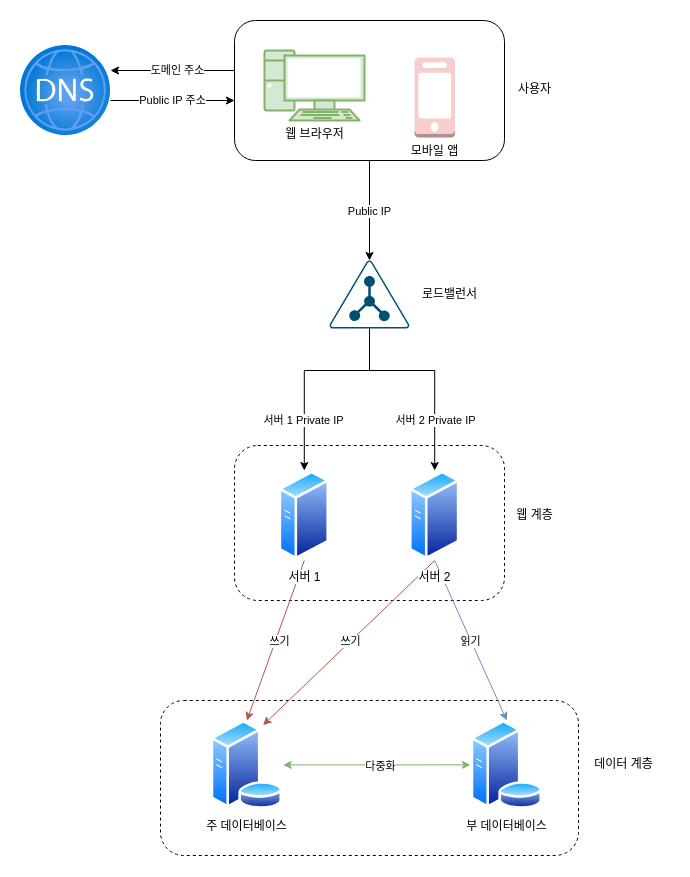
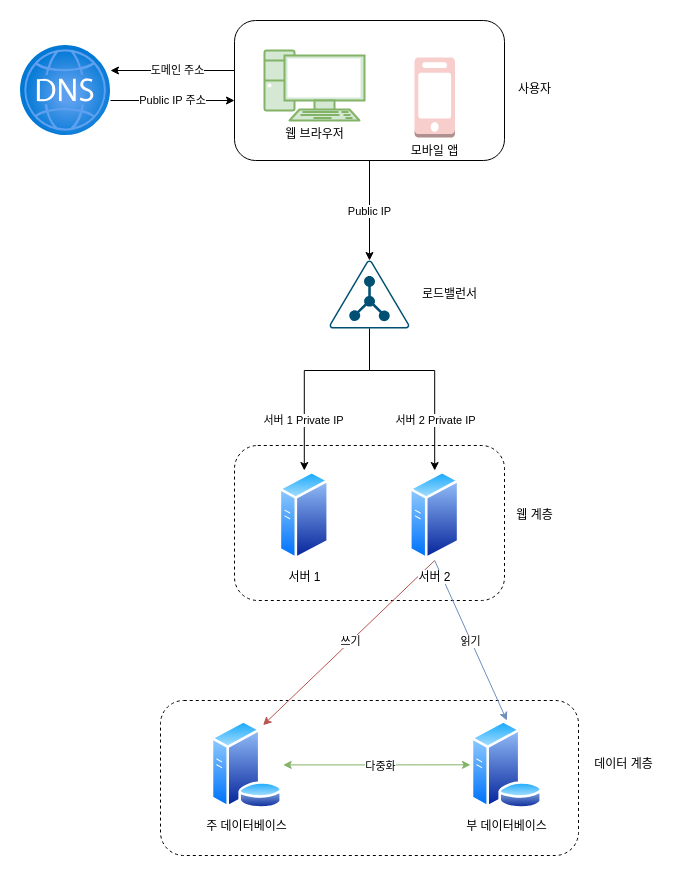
  <mxCell id="0" />
  <mxCell id="1" parent="0" />
  <mxCell id="2" value="" style="rounded=1;whiteSpace=wrap;html=1;dashed=1;" vertex="1" parent="1"><mxGeometry x="160" y="700" width="418" height="155" as="geometry" /></mxCell>
  <mxCell id="3" value="" style="rounded=1;whiteSpace=wrap;html=1;dashed=1;" vertex="1" parent="1"><mxGeometry x="234" y="445" width="270" height="155" as="geometry" /></mxCell>
  <mxCell id="4" value="" style="edgeStyle=orthogonalEdgeStyle;rounded=0;orthogonalLoop=1;jettySize=auto;html=1;" edge="1" parent="1" source="8" target="15"><mxGeometry relative="1" as="geometry" /></mxCell>
  <mxCell id="5" value="Public IP" style="edgeLabel;html=1;align=center;verticalAlign=middle;resizable=0;points=[];" vertex="1" connectable="0" parent="4"><mxGeometry y="-1" relative="1" as="geometry"><mxPoint as="offset" /></mxGeometry></mxCell>
  <mxCell id="6" value="" style="edgeStyle=orthogonalEdgeStyle;rounded=0;orthogonalLoop=1;jettySize=auto;html=1;" edge="1" parent="1"><mxGeometry relative="1" as="geometry"><mxPoint x="234" y="70" as="sourcePoint" /><mxPoint x="110" y="70" as="targetPoint" /></mxGeometry></mxCell>
  <mxCell id="7" value="도메인 주소" style="edgeLabel;html=1;align=center;verticalAlign=middle;resizable=0;points=[];" vertex="1" connectable="0" parent="6"><mxGeometry x="-0.065" y="-1" relative="1" as="geometry"><mxPoint as="offset" /></mxGeometry></mxCell>
  <mxCell id="8" value="" style="rounded=1;whiteSpace=wrap;html=1;" vertex="1" parent="1"><mxGeometry x="234" y="20" width="270" height="140" as="geometry" /></mxCell>
  <mxCell id="9" value="&lt;font&gt;웹 브라우저&lt;/font&gt;" style="verticalAlign=top;verticalLabelPosition=bottom;labelPosition=center;align=center;html=1;outlineConnect=0;gradientDirection=north;strokeWidth=1;shape=mxgraph.networks.pc;fillColor=#d5e8d4;strokeColor=#82b366;" vertex="1" parent="1"><mxGeometry x="264" y="50" width="100" height="70" as="geometry" /></mxCell>
  <mxCell id="10" value="모바일 앱" style="outlineConnect=0;dashed=0;verticalLabelPosition=bottom;verticalAlign=top;align=center;html=1;shape=mxgraph.aws3.mobile_client;fillColor=#f8cecc;strokeColor=#b85450;" vertex="1" parent="1"><mxGeometry x="414" y="57" width="40.5" height="80" as="geometry" /></mxCell>
  <mxCell id="11" value="" style="edgeStyle=orthogonalEdgeStyle;rounded=0;orthogonalLoop=1;jettySize=auto;html=1;entryX=0.5;entryY=0;entryDx=0;entryDy=0;" edge="1" parent="1" source="15" target="25"><mxGeometry relative="1" as="geometry"><mxPoint x="369" y="412" as="targetPoint" /><Array as="points"><mxPoint x="369" y="370" /><mxPoint x="304" y="370" /></Array></mxGeometry></mxCell>
  <mxCell id="12" value="서버 1 Private IP" style="edgeLabel;html=1;align=center;verticalAlign=middle;resizable=0;points=[];" vertex="1" connectable="0" parent="11"><mxGeometry x="0.595" y="-1" relative="1" as="geometry"><mxPoint y="-8" as="offset" /></mxGeometry></mxCell>
  <mxCell id="13" value="" style="edgeStyle=orthogonalEdgeStyle;rounded=0;orthogonalLoop=1;jettySize=auto;html=1;entryX=0.5;entryY=0;entryDx=0;entryDy=0;exitX=0.5;exitY=1;exitDx=0;exitDy=0;exitPerimeter=0;" edge="1" parent="1" source="15" target="30"><mxGeometry relative="1" as="geometry"><mxPoint x="489" y="294" as="targetPoint" /><Array as="points"><mxPoint x="369" y="370" /><mxPoint x="434" y="370" /></Array></mxGeometry></mxCell>
  <mxCell id="14" value="서버 2 Private IP" style="edgeLabel;html=1;align=center;verticalAlign=middle;resizable=0;points=[];" vertex="1" connectable="0" parent="13"><mxGeometry x="0.595" relative="1" as="geometry"><mxPoint y="-8" as="offset" /></mxGeometry></mxCell>
  <mxCell id="15" value="" style="points=[[0.5,0,0],[0.765,0.48,0],[0.99,0.98,0],[0.5,1,0],[0.01,0.98,0],[0.235,0.48,0]];verticalLabelPosition=bottom;sketch=0;html=1;verticalAlign=top;aspect=fixed;align=center;pointerEvents=1;shape=mxgraph.cisco19.ldap;fillColor=#005073;strokeColor=none;" vertex="1" parent="1"><mxGeometry x="329" y="260" width="80" height="68" as="geometry" /></mxCell>
  <mxCell id="16" value="Public IP 주소" style="edgeStyle=orthogonalEdgeStyle;rounded=0;orthogonalLoop=1;jettySize=auto;html=1;" edge="1" parent="1"><mxGeometry relative="1" as="geometry"><mxPoint x="234" y="100" as="targetPoint" /><mxPoint x="110" y="100" as="sourcePoint" /></mxGeometry></mxCell>
  <mxCell id="17" value="" style="image;aspect=fixed;html=1;points=[];align=center;fontSize=12;image=img/lib/azure2/networking/DNS_Zones.svg;" vertex="1" parent="1"><mxGeometry x="20" y="45" width="90" height="90" as="geometry" /></mxCell>
  <mxCell id="18" value="로드밸런서" style="text;html=1;align=center;verticalAlign=middle;resizable=0;points=[];autosize=1;strokeColor=none;fillColor=none;" vertex="1" parent="1"><mxGeometry x="409" y="279" width="80" height="30" as="geometry" /></mxCell>
  <mxCell id="19" value="" style="edgeStyle=orthogonalEdgeStyle;rounded=0;orthogonalLoop=1;jettySize=auto;html=1;entryX=0;entryY=0.5;entryDx=0;entryDy=0;startArrow=classic;startFill=1;fillColor=#d5e8d4;strokeColor=#82b366;" edge="1" parent="1" source="21" target="22"><mxGeometry relative="1" as="geometry"><mxPoint x="399.05" y="764.33" as="targetPoint" /></mxGeometry></mxCell>
  <mxCell id="20" value="다중화" style="edgeLabel;html=1;align=center;verticalAlign=middle;resizable=0;points=[];" vertex="1" connectable="0" parent="19"><mxGeometry x="0.03" y="-1" relative="1" as="geometry"><mxPoint as="offset" /></mxGeometry></mxCell>
  <mxCell id="21" value="주 데이터베이스" style="image;aspect=fixed;perimeter=ellipsePerimeter;html=1;align=center;shadow=0;dashed=0;spacingTop=3;image=img/lib/active_directory/database_server.svg;" vertex="1" parent="1"><mxGeometry x="210" y="720" width="72.7" height="88.66" as="geometry" /></mxCell>
  <mxCell id="22" value="부 데이터베이스" style="image;aspect=fixed;perimeter=ellipsePerimeter;html=1;align=center;shadow=0;dashed=0;spacingTop=3;image=img/lib/active_directory/database_server.svg;" vertex="1" parent="1"><mxGeometry x="470" y="720" width="72.7" height="88.66" as="geometry" /></mxCell>
- <mxCell id="23" value="" style="endArrow=none;html=1;rounded=0;exitX=0.5;exitY=0;exitDx=0;exitDy=0;startArrow=classic;startFill=1;entryX=0.5;entryY=1;entryDx=0;entryDy=0;fillColor=#f8cecc;strokeColor=#b85450;" edge="1" parent="1" source="21" target="25"><mxGeometry width="50" height="50" relative="1" as="geometry"><mxPoint x="240" y="670" as="sourcePoint" /><mxPoint x="290" y="620" as="targetPoint" /></mxGeometry></mxCell>
- <mxCell id="24" value="쓰기" style="edgeLabel;html=1;align=center;verticalAlign=middle;resizable=0;points=[];" vertex="1" connectable="0" parent="23"><mxGeometry x="0.05" y="-3" relative="1" as="geometry"><mxPoint x="-1" y="3" as="offset" /></mxGeometry></mxCell>
  <mxCell id="25" value="서버 1" style="image;aspect=fixed;perimeter=ellipsePerimeter;html=1;align=center;shadow=0;dashed=0;spacingTop=3;image=img/lib/active_directory/generic_server.svg;" vertex="1" parent="1"><mxGeometry x="278.6" y="470" width="50.4" height="90" as="geometry" /></mxCell>
  <mxCell id="26" value="" style="endArrow=none;html=1;rounded=0;exitX=0.75;exitY=0;exitDx=0;exitDy=0;startArrow=classic;startFill=1;fillColor=#f8cecc;strokeColor=#b85450;entryX=0.5;entryY=1;entryDx=0;entryDy=0;" edge="1" parent="1" source="21" target="30"><mxGeometry width="50" height="50" relative="1" as="geometry"><mxPoint x="264" y="720" as="sourcePoint" /><mxPoint x="420" y="620" as="targetPoint" /></mxGeometry></mxCell>
  <mxCell id="27" value="쓰기" style="edgeLabel;html=1;align=center;verticalAlign=middle;resizable=0;points=[];" vertex="1" connectable="0" parent="26"><mxGeometry x="0.05" y="-3" relative="1" as="geometry"><mxPoint x="-5" as="offset" /></mxGeometry></mxCell>
  <mxCell id="28" value="" style="endArrow=none;html=1;rounded=0;exitX=0.5;exitY=0;exitDx=0;exitDy=0;startArrow=classic;startFill=1;fillColor=#dae8fc;strokeColor=#6c8ebf;entryX=0.5;entryY=1;entryDx=0;entryDy=0;" edge="1" parent="1" source="22" target="30"><mxGeometry width="50" height="50" relative="1" as="geometry"><mxPoint x="516" y="730" as="sourcePoint" /><mxPoint x="430" y="560" as="targetPoint" /></mxGeometry></mxCell>
  <mxCell id="29" value="읽기" style="edgeLabel;html=1;align=center;verticalAlign=middle;resizable=0;points=[];" vertex="1" connectable="0" parent="28"><mxGeometry x="-0.102" y="1" relative="1" as="geometry"><mxPoint x="-3" y="-8" as="offset" /></mxGeometry></mxCell>
  <mxCell id="30" value="서버 2" style="image;aspect=fixed;perimeter=ellipsePerimeter;html=1;align=center;shadow=0;dashed=0;spacingTop=3;image=img/lib/active_directory/generic_server.svg;" vertex="1" parent="1"><mxGeometry x="409" y="470" width="50.4" height="90" as="geometry" /></mxCell>
  <mxCell id="31" value="웹 계층" style="text;html=1;align=center;verticalAlign=middle;resizable=0;points=[];autosize=1;strokeColor=none;fillColor=none;" vertex="1" parent="1"><mxGeometry x="504" y="500" width="60" height="30" as="geometry" /></mxCell>
  <mxCell id="32" value="데이터 계층" style="text;html=1;align=center;verticalAlign=middle;resizable=0;points=[];autosize=1;strokeColor=none;fillColor=none;" vertex="1" parent="1"><mxGeometry x="578" y="749.33" width="90" height="30" as="geometry" /></mxCell>
  <mxCell id="33" value="사용자" style="text;html=1;align=center;verticalAlign=middle;resizable=0;points=[];autosize=1;strokeColor=none;fillColor=none;" vertex="1" parent="1"><mxGeometry x="504" y="73.5" width="60" height="30" as="geometry" /></mxCell>
